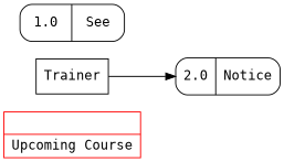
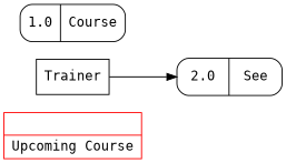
  digraph {
    rankdir=LR
    fontname="DejaVu Sans Mono"
    node [shape=Mrecord fontname="DejaVu Sans Mono"]
    n1 [color=red label="<f0>  |<f1> Upcoming Course " shape=record]
    n2 [label=Trainer shape=box]
-   n3 [label="{<f0> 2.0|<f1> Notice }"]
-   n4 [label="{<f0> 1.0|<f1> See }"]
+   n3 [label="{<f0> 2.0|<f1> See }"]
+   n4 [label="{<f0> 1.0|<f1> Course }"]
    n2 -> n3 [fontname="DejaVu Sans Mono"]
  }
